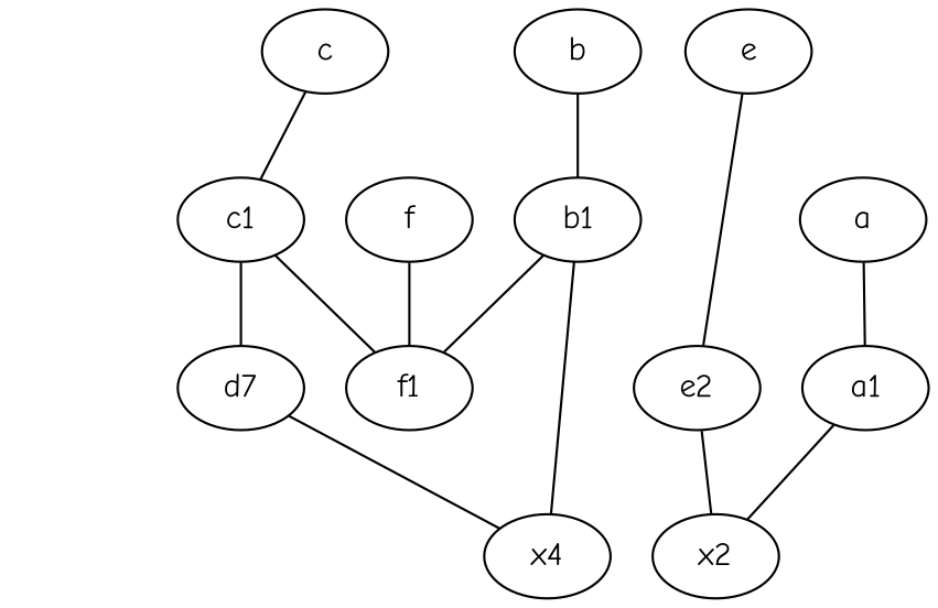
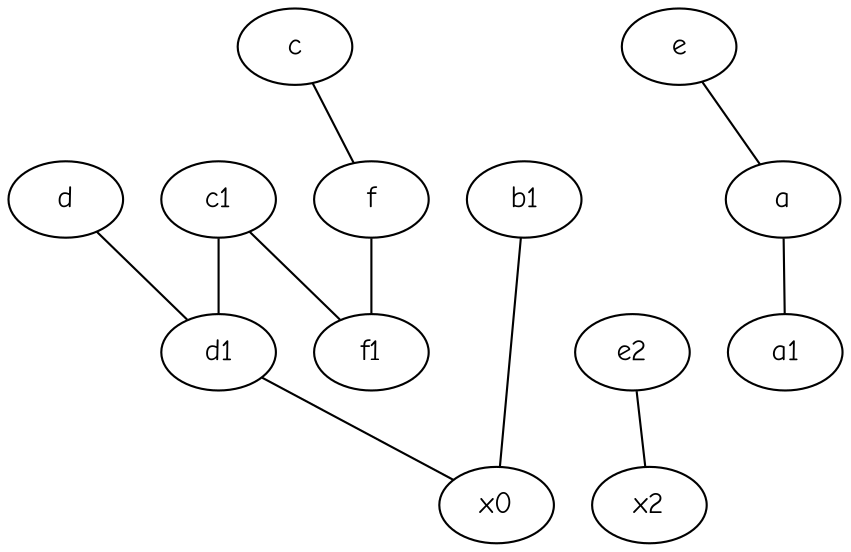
  graph {
    fontname="Comic Neue"
    node [fontname="Comic Neue" labelfontsize=50]
    edge [fontname="Comic Neue"]
    b1
-   x0 [label=x4]
+   x0
    f1
    n4 [label=e2]
    x2
-   d1 [label=d7]
+   d
+   d1
    c
    c1
    a
    a1
    e
-   b
    f
    b1 -- x0
-   b1 -- f1
    n4 -- x2
+   d -- d1
    d1 -- x0
-   c -- c1
+   c -- f
    c1 -- f1
    c1 -- d1
    a -- a1
-   a1 -- x2
-   e -- n4
-   b -- b1
+   e -- a
    f -- f1
  }
